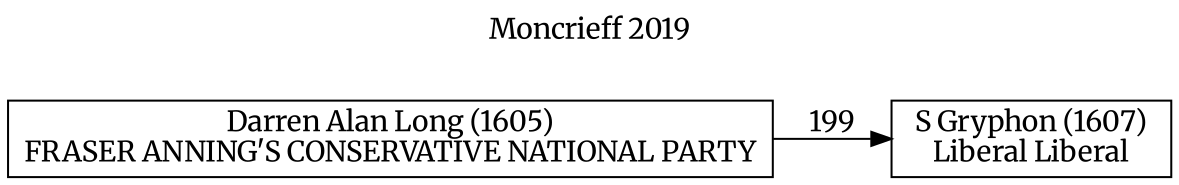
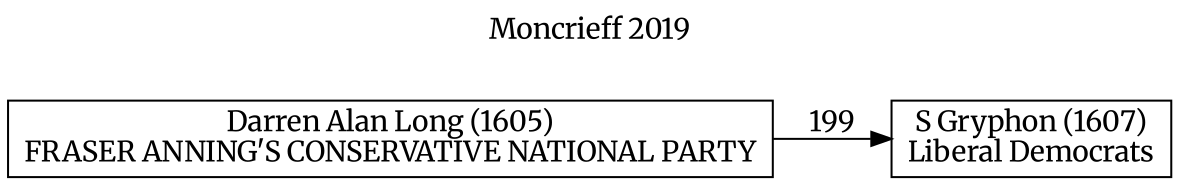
  digraph {
    label="Moncrieff 2019"
    labelloc=t
    mclimit=10
    rankdir=LR
    fontname=Merriweather
    node [shape=box fontname=Merriweather]
-   n1 [label="S Gryphon (1607)\nLiberal Liberal"]
+   n1 [label="S Gryphon (1607)\nLiberal Democrats"]
    n2 [label="Darren Alan Long (1605)\nFRASER ANNING'S CONSERVATIVE NATIONAL PARTY"]
    n2 -> n1 [label=199 fontname=Merriweather]
  }
